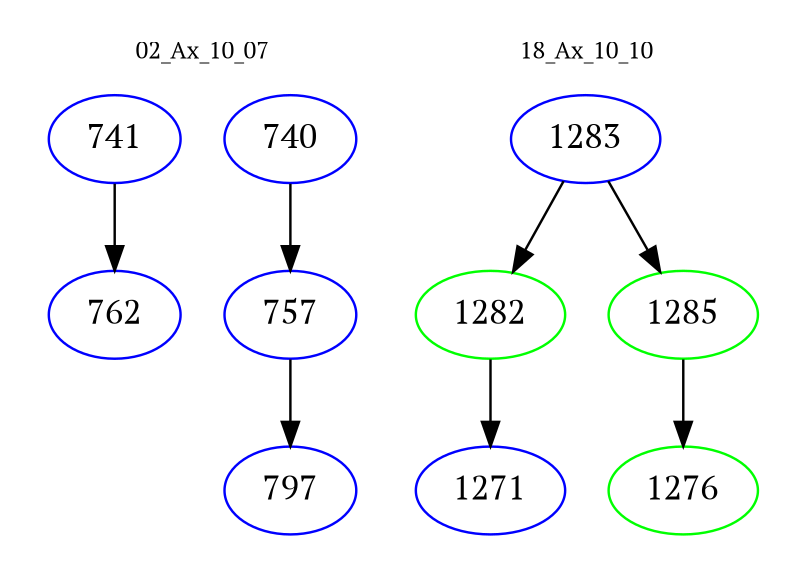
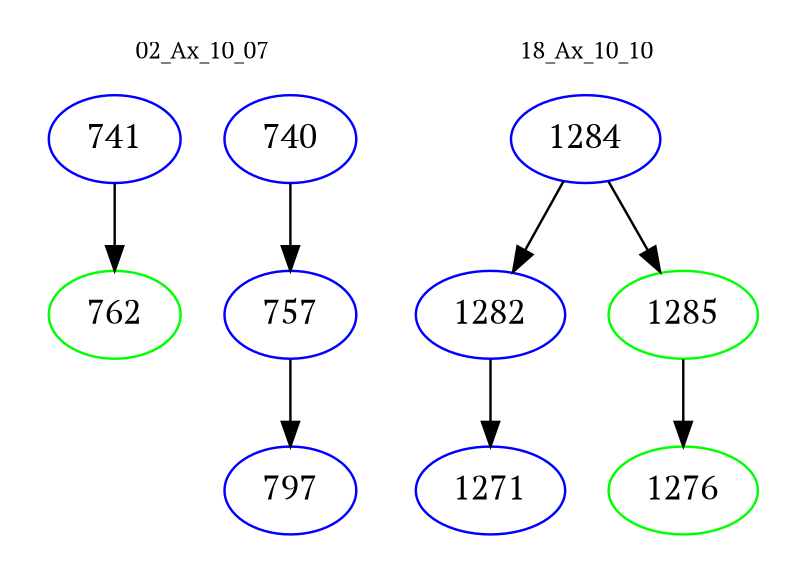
  digraph {
    fontname="PT Serif"
    node [color=blue fontname="PT Serif"]
    edge [color=black fontname="PT Serif"]
    n1 [label=740]
    n2 [label=741]
    n3 [label=757]
-   n4 [label=762]
+   n4 [color=green label=762]
    n5 [label=797]
-   n6 [label=1283]
-   n7 [color=green label=1282]
+   n6 [label=1284]
+   n7 [label=1282]
    n8 [color=green label=1285]
    n9 [label=1271]
    n10 [color=green label=1276]
    subgraph cluster_1 {
      color=white
      fontsize=10
      label="02_Ax_10_07"
      n1
      n2
      n3
      n4
      n5
    }
    subgraph cluster_2 {
      color=white
      fontsize=10
      label="18_Ax_10_10"
      n6
      n7
      n8
      n9
      n10
    }
    n1 -> n3
    n2 -> n4
    n3 -> n5
    n6 -> n7
    n6 -> n8
    n7 -> n9
    n8 -> n10
  }
